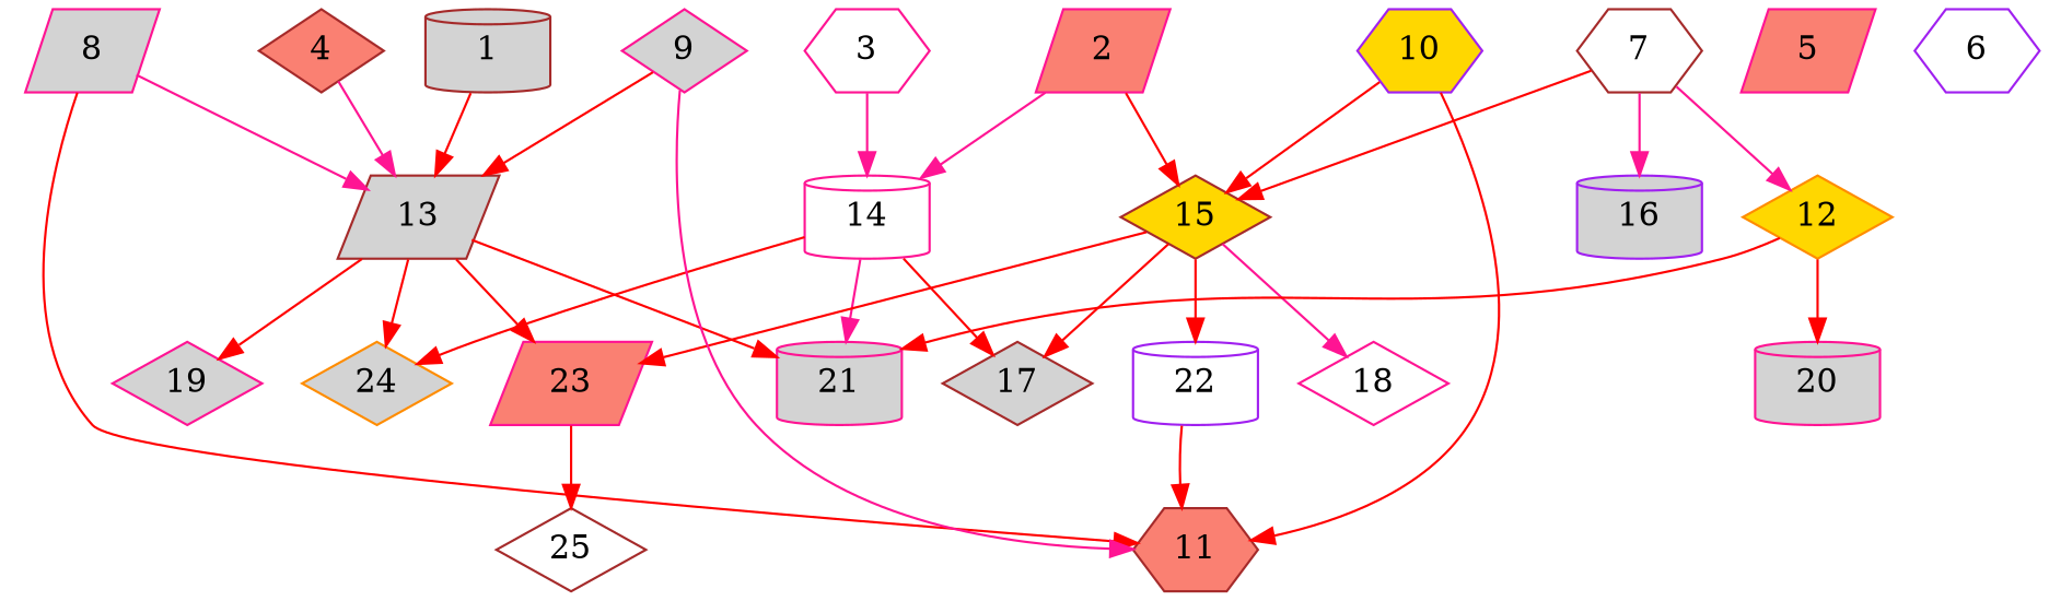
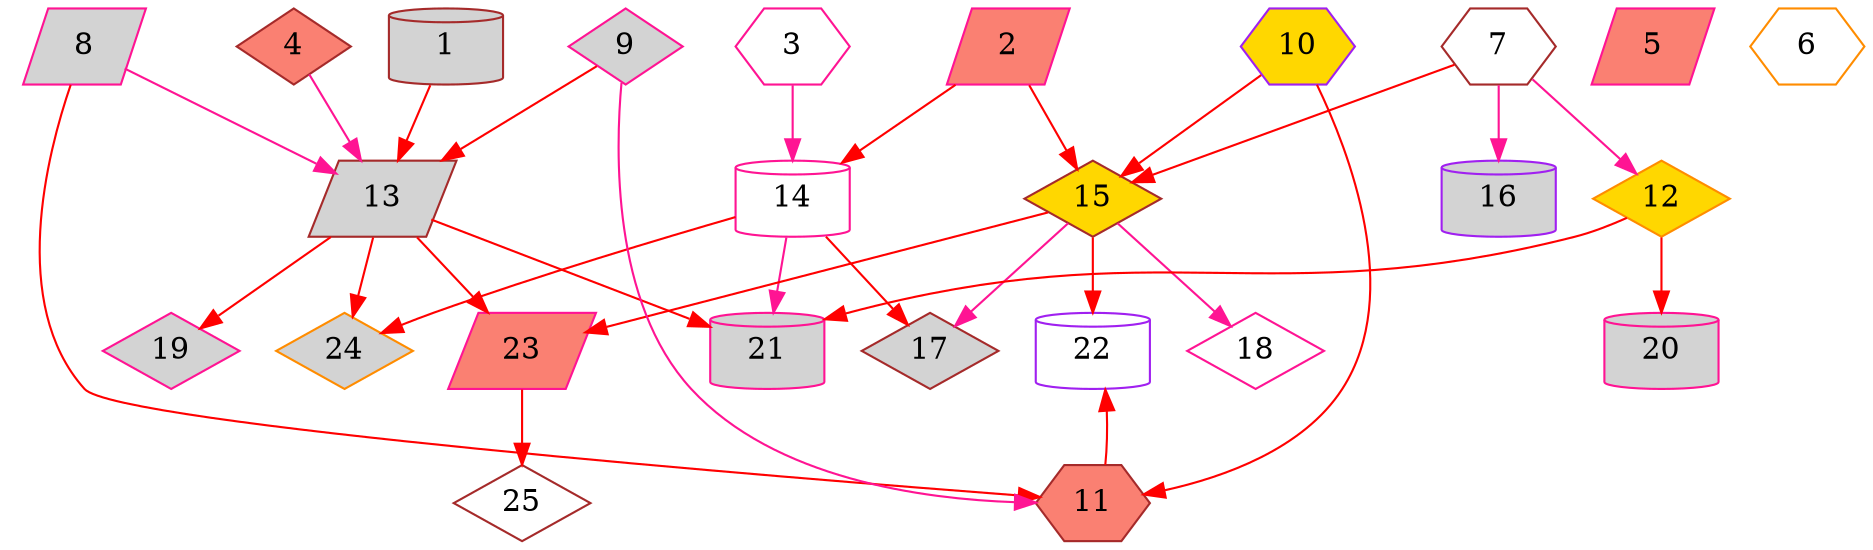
  digraph {
    node [alpha=0.03 color=deeppink fillcolor=lightgrey shape=diamond style=filled]
    edge [color=red]
    1 [alpha=0.16 color=brown expect_size=37764952267501338624 shape=cylinder]
    13 [alpha=0.06 color=brown expect_size=3521984233394405376 shape=parallelogram]
    2 [alpha=0.17 expect_size=313071711787319 fillcolor=salmon shape=parallelogram]
    14 [expect_size=63762029058600616 fillcolor=white shape=cylinder]
    15 [alpha=0.01 color=brown expect_size=12380621852843688 fillcolor=gold]
    21 [alpha=0.15 expect_size=32711773039624192000 shape=cylinder]
    19 [expect_size=11873542417322012]
    23 [alpha=0.13 expect_size=17395015194052132864 fillcolor=salmon shape=parallelogram]
    24 [alpha=0.06 color=darkorange expect_size=772340148959030]
    17 [alpha=0.13 color=brown expect_size=537149130674356672]
    22 [alpha=0.13 color=purple expect_size=192966342774578528 fillcolor=white shape=cylinder]
    18 [alpha=0.07 expect_size=10322574241764999168 fillcolor=white]
    25 [alpha=0.02 color=brown expect_size=532872827470943936 fillcolor=white]
    3 [alpha=0.18 expect_size=95481840840403200 fillcolor=white shape=hexagon]
    4 [alpha=0.00 color=brown expect_size=16694226966047086 fillcolor=salmon]
    5 [alpha=0.00 expect_size=11070936227639964 fillcolor=salmon shape=parallelogram]
-   6 [alpha=0.11 color=purple expect_size=2223855154434670592 fillcolor=white shape=hexagon]
+   6 [alpha=0.11 color=darkorange expect_size=2223855154434670592 fillcolor=white shape=hexagon]
    7 [alpha=0.14 color=brown expect_size=6944291842571094 fillcolor=white shape=hexagon]
    12 [alpha=0.19 color=darkorange expect_size=4476161416020488 fillcolor=gold]
    16 [color=purple expect_size=13462882070346858496 shape=cylinder]
    20 [alpha=0.08 expect_size=676249498857780 shape=cylinder]
    8 [alpha=0.08 expect_size=250098545716201783296 shape=parallelogram]
    11 [alpha=0.01 color=brown expect_size=50352627795800 fillcolor=salmon shape=hexagon]
    9 [alpha=0.20 expect_size=5122962978880777]
    10 [color=purple expect_size=257585582490192672 fillcolor=gold shape=hexagon]
    1 -> 13
    13 -> 21
    13 -> 19
    13 -> 23
    13 -> 24
-   2 -> 14 [color=deeppink]
+   2 -> 14
    2 -> 15
    14 -> 21 [color=deeppink]
    14 -> 24
    14 -> 17
    15 -> 23
-   15 -> 17
+   15 -> 17 [color=deeppink]
    15 -> 22
    15 -> 18 [color=deeppink]
    23 -> 25
    3 -> 14 [color=deeppink]
    4 -> 13 [color=deeppink]
    7 -> 15
    7 -> 12 [color=deeppink]
    7 -> 16 [color=deeppink]
    12 -> 21
    12 -> 20
    8 -> 13 [color=deeppink]
    8 -> 11
-   22 -> 11
+   11 -> 22
    9 -> 13
    9 -> 11 [color=deeppink]
    10 -> 15
    10 -> 11
  }
